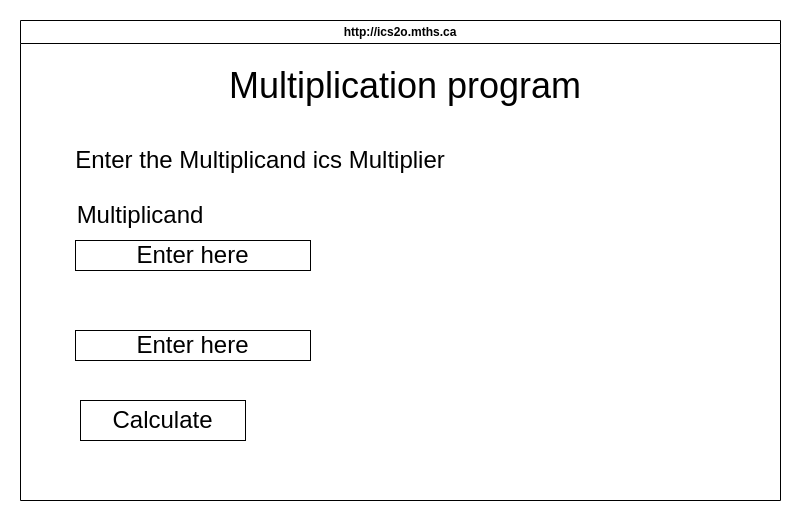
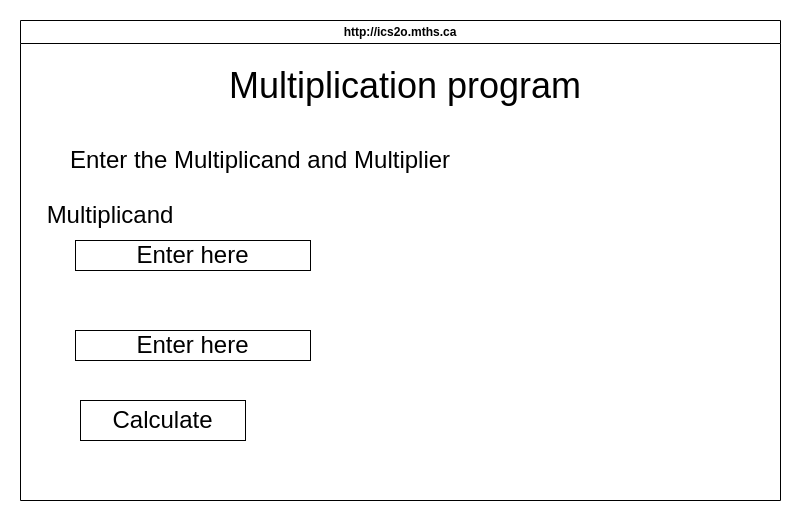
  <mxCell id="0" />
  <mxCell id="1" parent="0" />
  <mxCell id="2" value="http://ics2o.mths.ca" style="swimlane;whiteSpace=wrap;html=1;" parent="1" vertex="1"><mxGeometry x="20" y="20" width="760" height="480" as="geometry" /></mxCell>
  <mxCell id="3" value="&lt;font style=&quot;font-size: 36px;&quot;&gt;Multiplication program&lt;/font&gt;" style="text;html=1;strokeColor=none;fillColor=none;align=center;verticalAlign=middle;whiteSpace=wrap;rounded=0;" vertex="1" parent="2"><mxGeometry x="185" y="50" width="400" height="30" as="geometry" /></mxCell>
- <mxCell id="4" value="&lt;font style=&quot;font-size: 24px;&quot;&gt;Enter the Multiplicand ics Multiplier&lt;/font&gt;" style="text;html=1;strokeColor=none;fillColor=none;align=center;verticalAlign=middle;whiteSpace=wrap;rounded=0;fontSize=36;" vertex="1" parent="2"><mxGeometry x="40" y="120" width="400" height="30" as="geometry" /></mxCell>
+ <mxCell id="4" value="&lt;font style=&quot;font-size: 24px;&quot;&gt;Enter the Multiplicand and Multiplier&lt;/font&gt;" style="text;html=1;strokeColor=none;fillColor=none;align=center;verticalAlign=middle;whiteSpace=wrap;rounded=0;fontSize=36;" vertex="1" parent="2"><mxGeometry x="40" y="120" width="400" height="30" as="geometry" /></mxCell>
  <mxCell id="5" value="Enter here" style="rounded=0;whiteSpace=wrap;html=1;fontSize=24;" vertex="1" parent="2"><mxGeometry x="55" y="220" width="235" height="30" as="geometry" /></mxCell>
- <mxCell id="6" value="Multiplicand" style="text;html=1;strokeColor=none;fillColor=none;align=center;verticalAlign=middle;whiteSpace=wrap;rounded=0;fontSize=24;" vertex="1" parent="2"><mxGeometry x="55" y="180" width="130" height="30" as="geometry" /></mxCell>
+ <mxCell id="6" value="Multiplicand" style="text;html=1;strokeColor=none;fillColor=none;align=center;verticalAlign=middle;whiteSpace=wrap;rounded=0;fontSize=24;" vertex="1" parent="2"><mxGeometry x="25" y="180" width="130" height="30" as="geometry" /></mxCell>
  <mxCell id="7" value="Enter here" style="rounded=0;whiteSpace=wrap;html=1;fontSize=24;" vertex="1" parent="2"><mxGeometry x="55" y="310" width="235" height="30" as="geometry" /></mxCell>
  <mxCell id="8" value="Calculate" style="rounded=0;whiteSpace=wrap;html=1;fontSize=24;" vertex="1" parent="2"><mxGeometry x="60" y="380" width="165" height="40" as="geometry" /></mxCell>
  <mxCell id="9" value="" style="shape=image;verticalLabelPosition=bottom;labelBackgroundColor=default;verticalAlign=top;aspect=fixed;imageAspect=0;image=https://olivia-boyce-richardson-probable-rotary-r95w44977xp3xgx-5500.preview.app.github.dev/multiplication.png;" vertex="1" parent="2"><mxGeometry x="460" y="172.12" width="230" height="207.88" as="geometry" /></mxCell>
